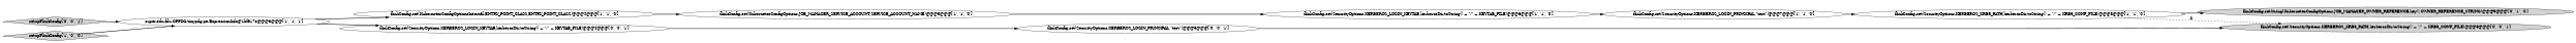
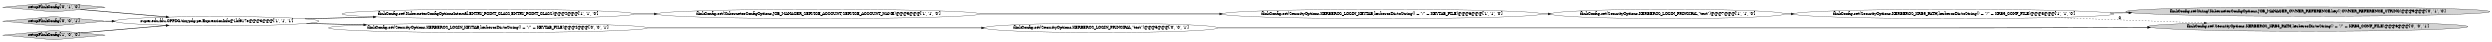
  digraph {
    rankdir=LR
    node [fillcolor=white shape=ellipse style=filled]
    edge [style=bold]
    n1 [label="flinkConfig.set(SecurityOptions.KERBEROS_LOGIN_KEYTAB,kerberosDir.toString() + \"/\" + KEYTAB_FILE)@@@6@@@['1', '1', '0']"]
    n2 [label="flinkConfig.set(SecurityOptions.KERBEROS_LOGIN_PRINCIPAL,\"test\")@@@7@@@['1', '1', '0']"]
    n3 [label="flinkConfig.set(KubernetesConfigOptionsInternal.ENTRY_POINT_CLASS,ENTRY_POINT_CLASS)@@@4@@@['1', '1', '0']"]
    n4 [label="flinkConfig.set(KubernetesConfigOptions.JOB_MANAGER_SERVICE_ACCOUNT,SERVICE_ACCOUNT_NAME)@@@5@@@['1', '1', '0']"]
    n5 [fillcolor=lightgray label="flinkConfig.setString(KubernetesConfigOptions.JOB_MANAGER_OWNER_REFERENCE.key(),OWNER_REFERENCE_STRING)@@@9@@@['0', '1', '0']"]
    n6 [label="flinkConfig.set(SecurityOptions.KERBEROS_KRB5_PATH,kerberosDir.toString() + \"/\" + KRB5_CONF_FILE)@@@8@@@['1', '1', '0']"]
    n7 [fillcolor=lightgray label="flinkConfig.set(SecurityOptions.KERBEROS_KRB5_PATH,kerberosDir.toString() + \"/\" + KRB5_CONF_FILE)@@@6@@@['0', '0', '1']"]
+   n8 [fillcolor=lightgray label="setupFlinkConfig['0', '1', '0']" shape=diamond]
    n9 [label="super.edu.fdu.CPPDG.tinypdg.pe.ExpressionInfo@1bf917e@@@3@@@['1', '1', '1']"]
    n10 [label="flinkConfig.set(SecurityOptions.KERBEROS_LOGIN_KEYTAB,kerberosDir.toString() + \"/\" + KEYTAB_FILE)@@@4@@@['0', '0', '1']"]
    n11 [fillcolor=lightgray label="setupFlinkConfig['0', '0', '1']" shape=diamond]
    n12 [label="flinkConfig.set(SecurityOptions.KERBEROS_LOGIN_PRINCIPAL,\"test\")@@@5@@@['0', '0', '1']"]
    n13 [fillcolor=lightgray label="setupFlinkConfig['1', '0', '0']" shape=diamond]
    n1 -> n2
    n2 -> n6
    n3 -> n4
    n4 -> n1
    n6 -> n5
    n6 -> n7 [label=0 style=dashed]
+   n8 -> n9
    n9 -> n3
    n9 -> n10
    n10 -> n12
    n11 -> n9
    n12 -> n7
    n13 -> n9
  }
